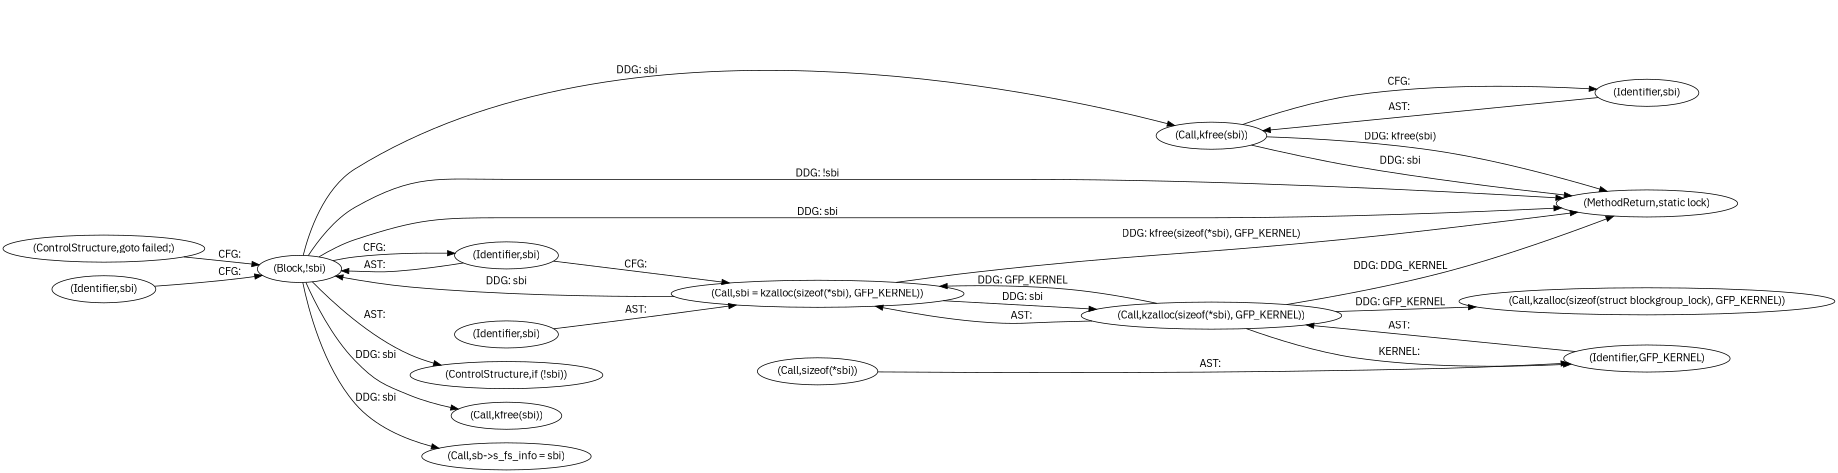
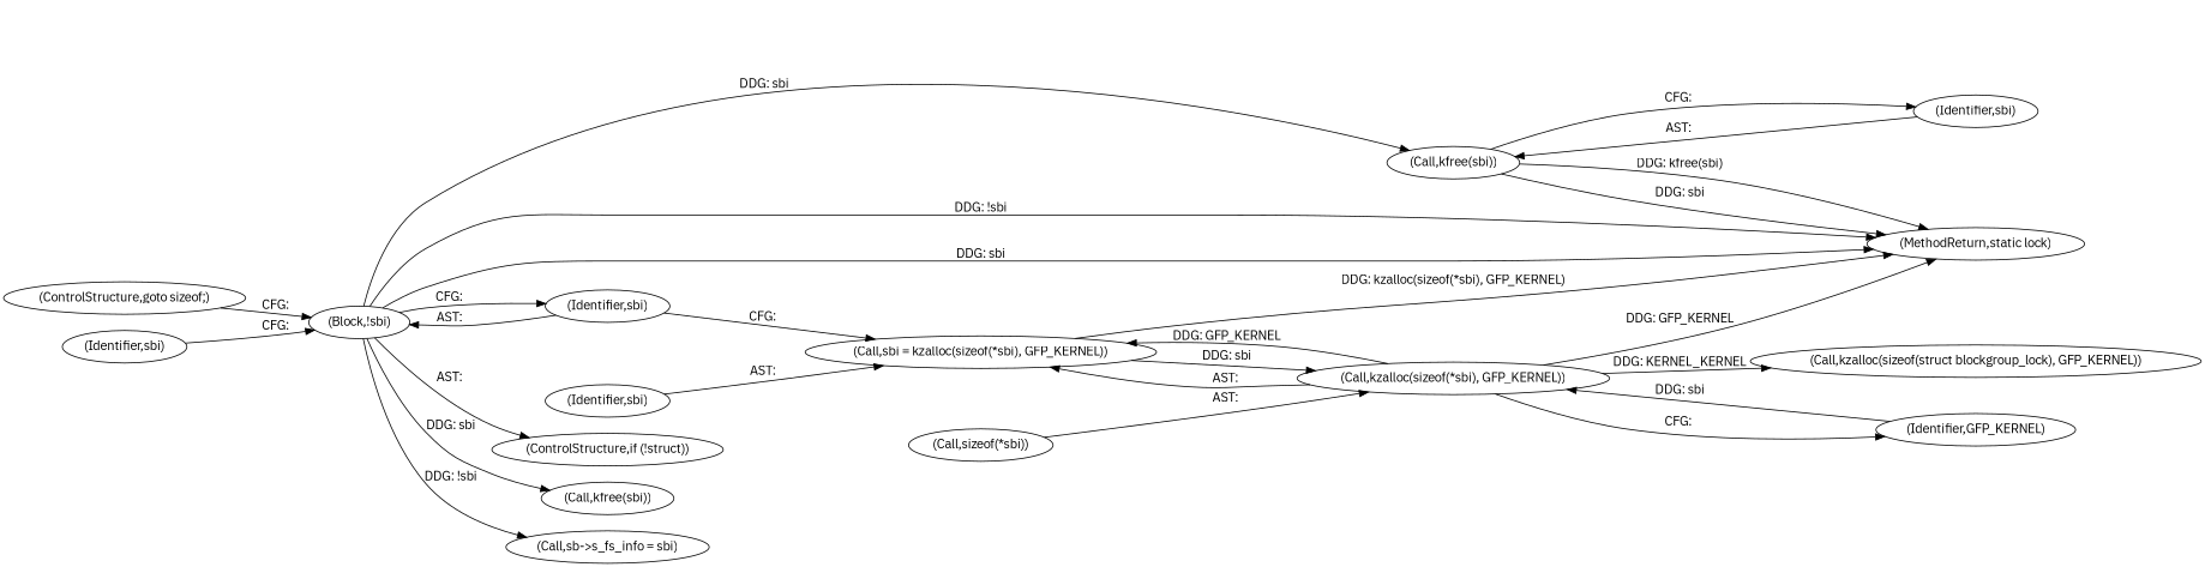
  digraph {
    fontname="IBM Plex Sans"
    rankdir=LR
    node [fontname="IBM Plex Sans"]
    edge [fontname="IBM Plex Sans"]
    n1 [label="(Call,kfree(sbi))"]
    n2 [label="(MethodReturn,static lock)"]
    n3 [label="(Identifier,sbi)"]
    n4 [label="(Block,!sbi)"]
-   n5 [label="(ControlStructure,if (!sbi))"]
+   n5 [label="(ControlStructure,if (!struct))"]
    n6 [label="(Call,kfree(sbi))"]
    n7 [label="(Identifier,sbi)"]
    n8 [label="(Call,sb->s_fs_info = sbi)"]
    n9 [label="(Call,sbi = kzalloc(sizeof(*sbi), GFP_KERNEL))"]
    n10 [label="(Call,kzalloc(sizeof(*sbi), GFP_KERNEL))"]
    n11 [label="(Identifier,GFP_KERNEL)"]
    n12 [label="(Call,kzalloc(sizeof(struct blockgroup_lock), GFP_KERNEL))"]
    n13 [label="(Identifier,sbi)"]
    n14 [label="(Call,sizeof(*sbi))"]
-   n15 [label="(ControlStructure,goto failed;)"]
+   n15 [label="(ControlStructure,goto sizeof;)"]
    n16 [label="(Identifier,sbi)"]
    n1 -> n2 [label="DDG: kfree(sbi)"]
    n1 -> n2 [label="DDG: sbi"]
    n1 -> n3 [label="CFG: "]
    n3 -> n1 [label="AST: "]
    n4 -> n1 [label="DDG: sbi"]
    n4 -> n2 [label="DDG: !sbi"]
    n4 -> n2 [label="DDG: sbi"]
    n4 -> n5 [label="AST: "]
    n4 -> n6 [label="DDG: sbi"]
    n4 -> n7 [label="CFG: "]
-   n4 -> n8 [label="DDG: sbi"]
+   n4 -> n8 [label="DDG: !sbi"]
    n7 -> n4 [label="AST: "]
    n7 -> n9 [label="CFG: "]
-   n9 -> n2 [label="DDG: kfree(sizeof(*sbi), GFP_KERNEL)"]
-   n9 -> n4 [label="DDG: sbi"]
+   n9 -> n2 [label="DDG: kzalloc(sizeof(*sbi), GFP_KERNEL)"]
    n9 -> n10 [label="DDG: sbi"]
-   n10 -> n2 [label="DDG: DDG_KERNEL"]
+   n10 -> n2 [label="DDG: GFP_KERNEL"]
    n10 -> n9 [label="AST: "]
    n10 -> n9 [label="DDG: GFP_KERNEL"]
-   n10 -> n11 [label="KERNEL: "]
-   n10 -> n12 [label="DDG: GFP_KERNEL"]
-   n11 -> n10 [label="AST: "]
+   n10 -> n11 [label="CFG: "]
+   n10 -> n12 [label="DDG: KERNEL_KERNEL"]
+   n11 -> n10 [label="DDG: sbi"]
    n13 -> n9 [label="AST: "]
-   n14 -> n11 [label="AST: "]
+   n14 -> n10 [label="AST: "]
    n15 -> n4 [label="CFG: "]
    n16 -> n4 [label="CFG: "]
  }
